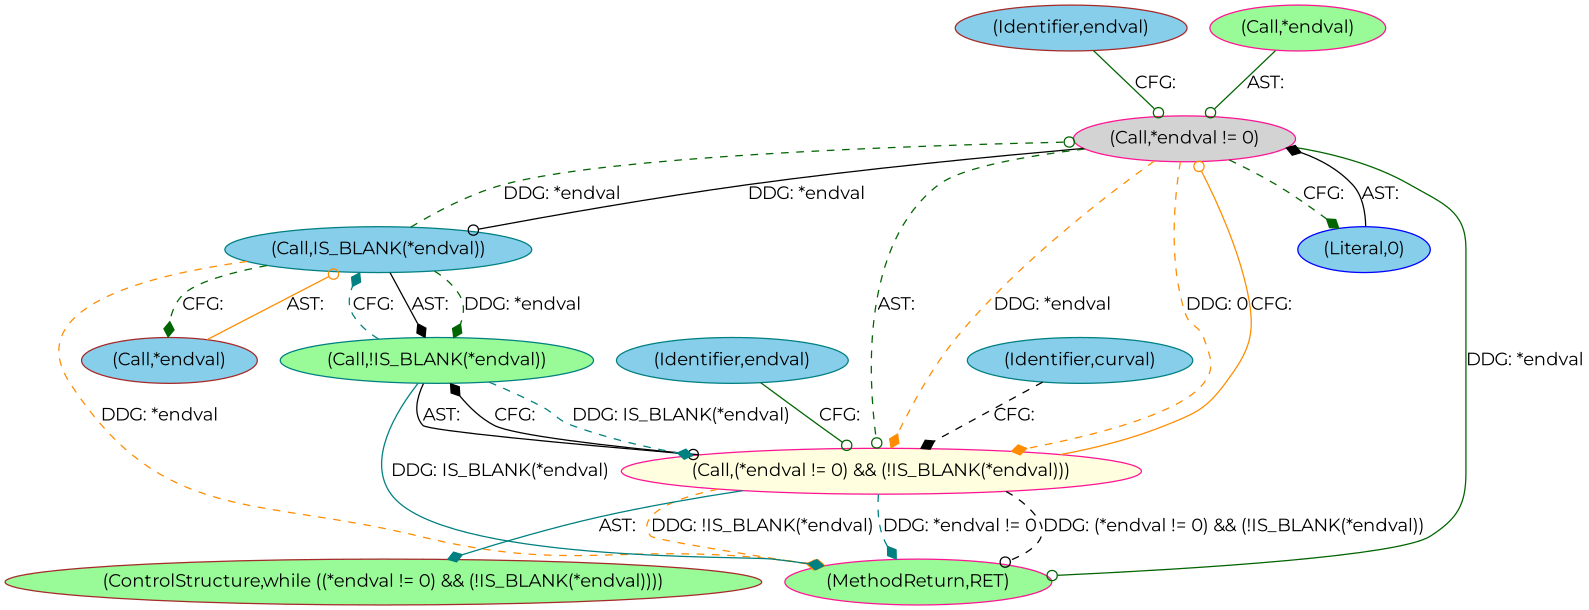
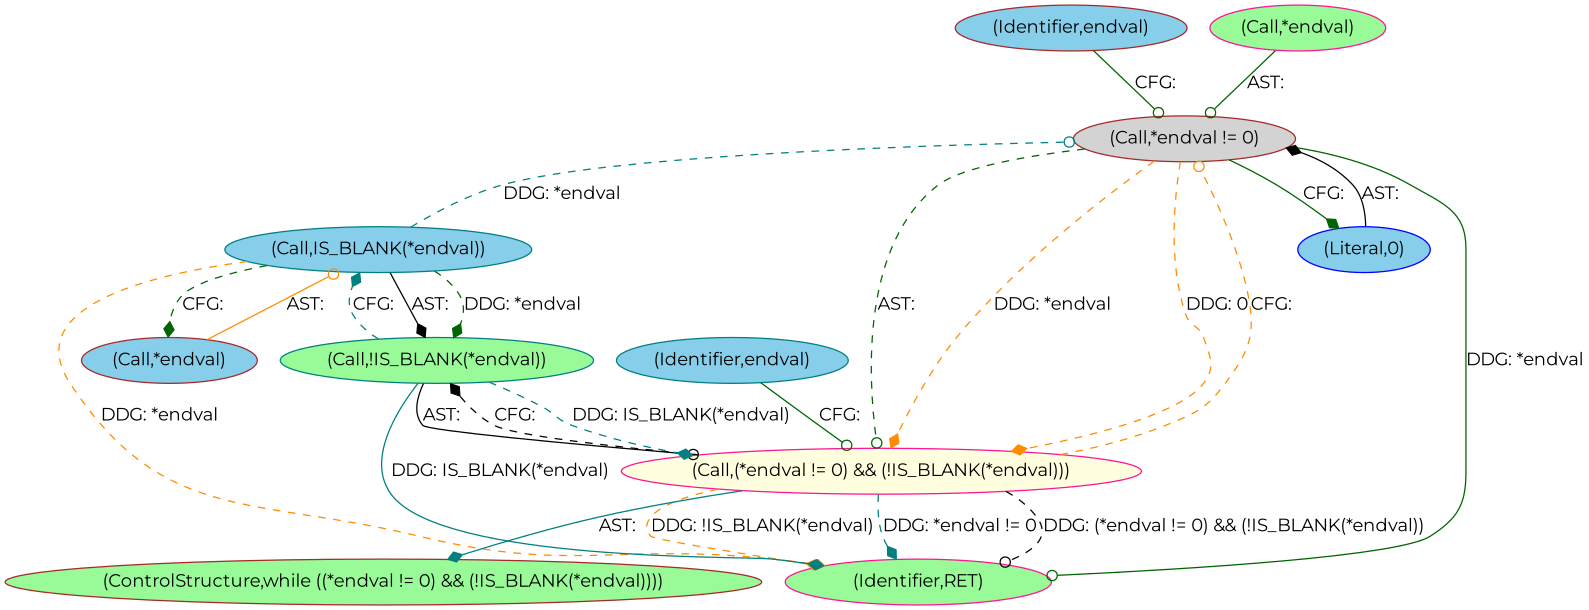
  digraph {
    fontname=Montserrat
    node [color=brown fillcolor=skyblue fontname=Montserrat style=filled]
    edge [arrowhead=diamond color=darkgreen fontname=Montserrat style=dashed]
-   n1 [color=deeppink fillcolor=lightgrey label="(Call,*endval != 0)"]
+   n1 [fillcolor=lightgrey label="(Call,*endval != 0)"]
    n2 [color=teal label="(Call,IS_BLANK(*endval))"]
    n3 [color=deeppink fillcolor=lightyellow label="(Call,(*endval != 0) && (!IS_BLANK(*endval)))"]
-   n4 [color=deeppink fillcolor=palegreen label="(MethodReturn,RET)"]
+   n4 [color=deeppink fillcolor=palegreen label="(Identifier,RET)"]
    n5 [color=blue label="(Literal,0)"]
    n6 [color=teal fillcolor=palegreen label="(Call,!IS_BLANK(*endval))"]
    n7 [label="(Call,*endval)"]
    n8 [fillcolor=palegreen label="(ControlStructure,while ((*endval != 0) && (!IS_BLANK(*endval))))"]
-   n9 [color=teal label="(Identifier,curval)"]
    n10 [label="(Identifier,endval)"]
    n11 [color=teal label="(Identifier,endval)"]
    n12 [color=deeppink fillcolor=palegreen label="(Call,*endval)"]
-   n1 -> n2 [arrowhead=odot color=black label="DDG: *endval" style=solid]
    n1 -> n3 [arrowhead=odot label="AST: "]
    n1 -> n3 [color=darkorange label="DDG: *endval"]
    n1 -> n3 [color=darkorange label="DDG: 0"]
    n1 -> n4 [arrowhead=odot label="DDG: *endval" style=solid]
-   n1 -> n5 [label="CFG: "]
-   n2 -> n1 [arrowhead=odot label="DDG: *endval"]
+   n1 -> n5 [label="CFG: " style=solid]
+   n2 -> n1 [arrowhead=odot color=teal label="DDG: *endval"]
    n2 -> n4 [color=darkorange label="DDG: *endval"]
    n2 -> n6 [color=black label="AST: " style=solid]
    n2 -> n6 [label="DDG: *endval"]
    n2 -> n7 [label="CFG: "]
-   n3 -> n1 [arrowhead=odot color=darkorange label="CFG: " style=solid]
+   n3 -> n1 [arrowhead=odot color=darkorange label="CFG: "]
    n3 -> n4 [color=teal label="DDG: *endval != 0"]
    n3 -> n4 [arrowhead=odot color=black label="DDG: (*endval != 0) && (!IS_BLANK(*endval))"]
    n3 -> n4 [color=darkorange label="DDG: !IS_BLANK(*endval)"]
-   n3 -> n6 [color=black label="CFG: " style=solid]
+   n3 -> n6 [color=black label="CFG: "]
    n3 -> n8 [color=teal label="AST: " style=solid]
    n5 -> n1 [color=black label="AST: " style=solid]
    n6 -> n2 [color=teal label="CFG: "]
    n6 -> n3 [arrowhead=odot color=black label="AST: " style=solid]
    n6 -> n3 [color=teal label="DDG: IS_BLANK(*endval)"]
    n6 -> n4 [color=teal label="DDG: IS_BLANK(*endval)" style=solid]
    n7 -> n2 [arrowhead=odot color=darkorange label="AST: " style=solid]
-   n9 -> n3 [color=black label="CFG: "]
    n10 -> n1 [arrowhead=odot label="CFG: " style=solid]
    n11 -> n3 [arrowhead=odot label="CFG: " style=solid]
    n12 -> n1 [arrowhead=odot label="AST: " style=solid]
  }
